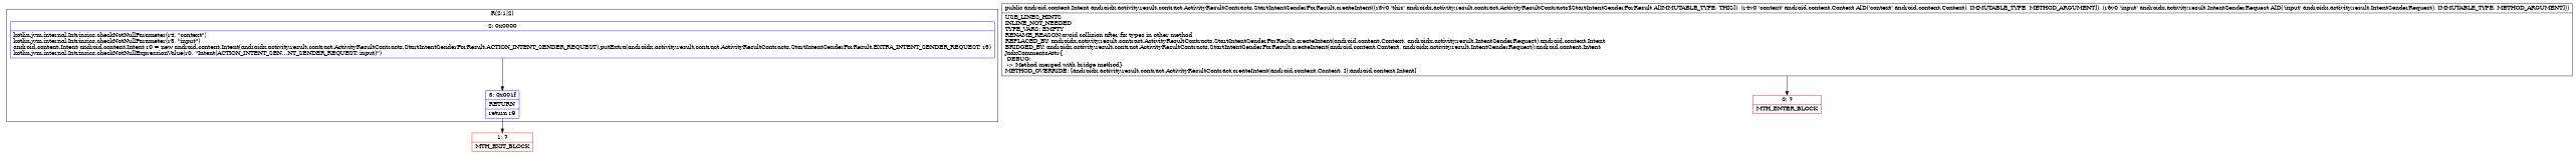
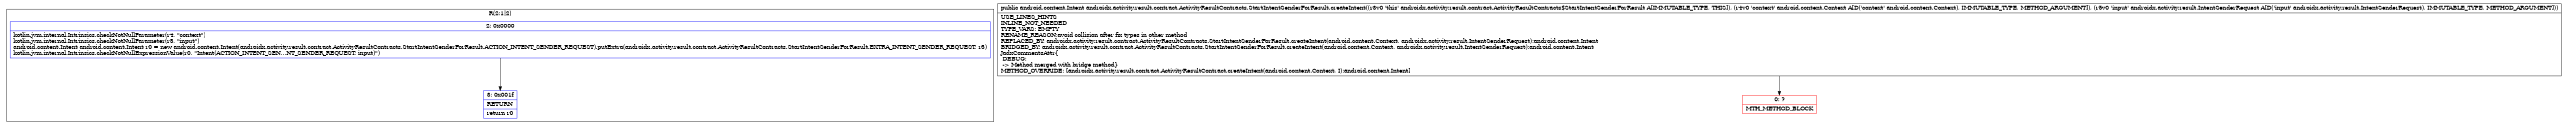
  digraph {
    node [color=blue shape=record]
    n1 [label="{2\:\ 0x0000|kotlin.jvm.internal.Intrinsics.checkNotNullParameter(r4, \"context\")\lkotlin.jvm.internal.Intrinsics.checkNotNullParameter(r5, \"input\")\landroid.content.Intent android.content.Intent r0 = new android.content.Intent(androidx.activity.result.contract.ActivityResultContracts.StartIntentSenderForResult.ACTION_INTENT_SENDER_REQUEST).putExtra(androidx.activity.result.contract.ActivityResultContracts.StartIntentSenderForResult.EXTRA_INTENT_SENDER_REQUEST, r5)\lkotlin.jvm.internal.Intrinsics.checkNotNullExpressionValue(r0, \"Intent(ACTION_INTENT_SEN…NT_SENDER_REQUEST, input)\")\l}"]
-   n2 [label="{3\:\ 0x001f|RETURN\l|return r9\l}"]
-   n3 [color=red label="{1\:\ ?|MTH_EXIT_BLOCK\l}"]
-   n4 [color=red label="{0\:\ ?|MTH_ENTER_BLOCK\l}"]
+   n2 [label="{3\:\ 0x001f|RETURN\l|return r0\l}"]
+   n4 [color=red label="{0\:\ ?|MTH_METHOD_BLOCK\l}"]
    n5 [label="{public android.content.Intent androidx.activity.result.contract.ActivityResultContracts.StartIntentSenderForResult.createIntent((r3v0 'this' androidx.activity.result.contract.ActivityResultContracts$StartIntentSenderForResult A[IMMUTABLE_TYPE, THIS]), (r4v0 'context' android.content.Context A[D('context' android.content.Context), IMMUTABLE_TYPE, METHOD_ARGUMENT]), (r5v0 'input' androidx.activity.result.IntentSenderRequest A[D('input' androidx.activity.result.IntentSenderRequest), IMMUTABLE_TYPE, METHOD_ARGUMENT]))  | USE_LINES_HINTS\lINLINE_NOT_NEEDED\lTYPE_VARS: EMPTY\lRENAME_REASON:avoid collision after fix types in other method\lREPLACED_BY: androidx.activity.result.contract.ActivityResultContracts.StartIntentSenderForResult.createIntent(android.content.Context, androidx.activity.result.IntentSenderRequest):android.content.Intent\lBRIDGED_BY: androidx.activity.result.contract.ActivityResultContracts.StartIntentSenderForResult.createIntent(android.content.Context, androidx.activity.result.IntentSenderRequest):android.content.Intent\lJadxCommentsAttr\{\l DEBUG: \l \-\> Method merged with bridge method\}\lMETHOD_OVERRIDE: [androidx.activity.result.contract.ActivityResultContract.createIntent(android.content.Context, I):android.content.Intent]\l}" color=""]
    subgraph cluster_1 {
      label="R(2:1|2)"
      n1
      n2
    }
    n1 -> n2
-   n2 -> n3
    n5 -> n4
  }
